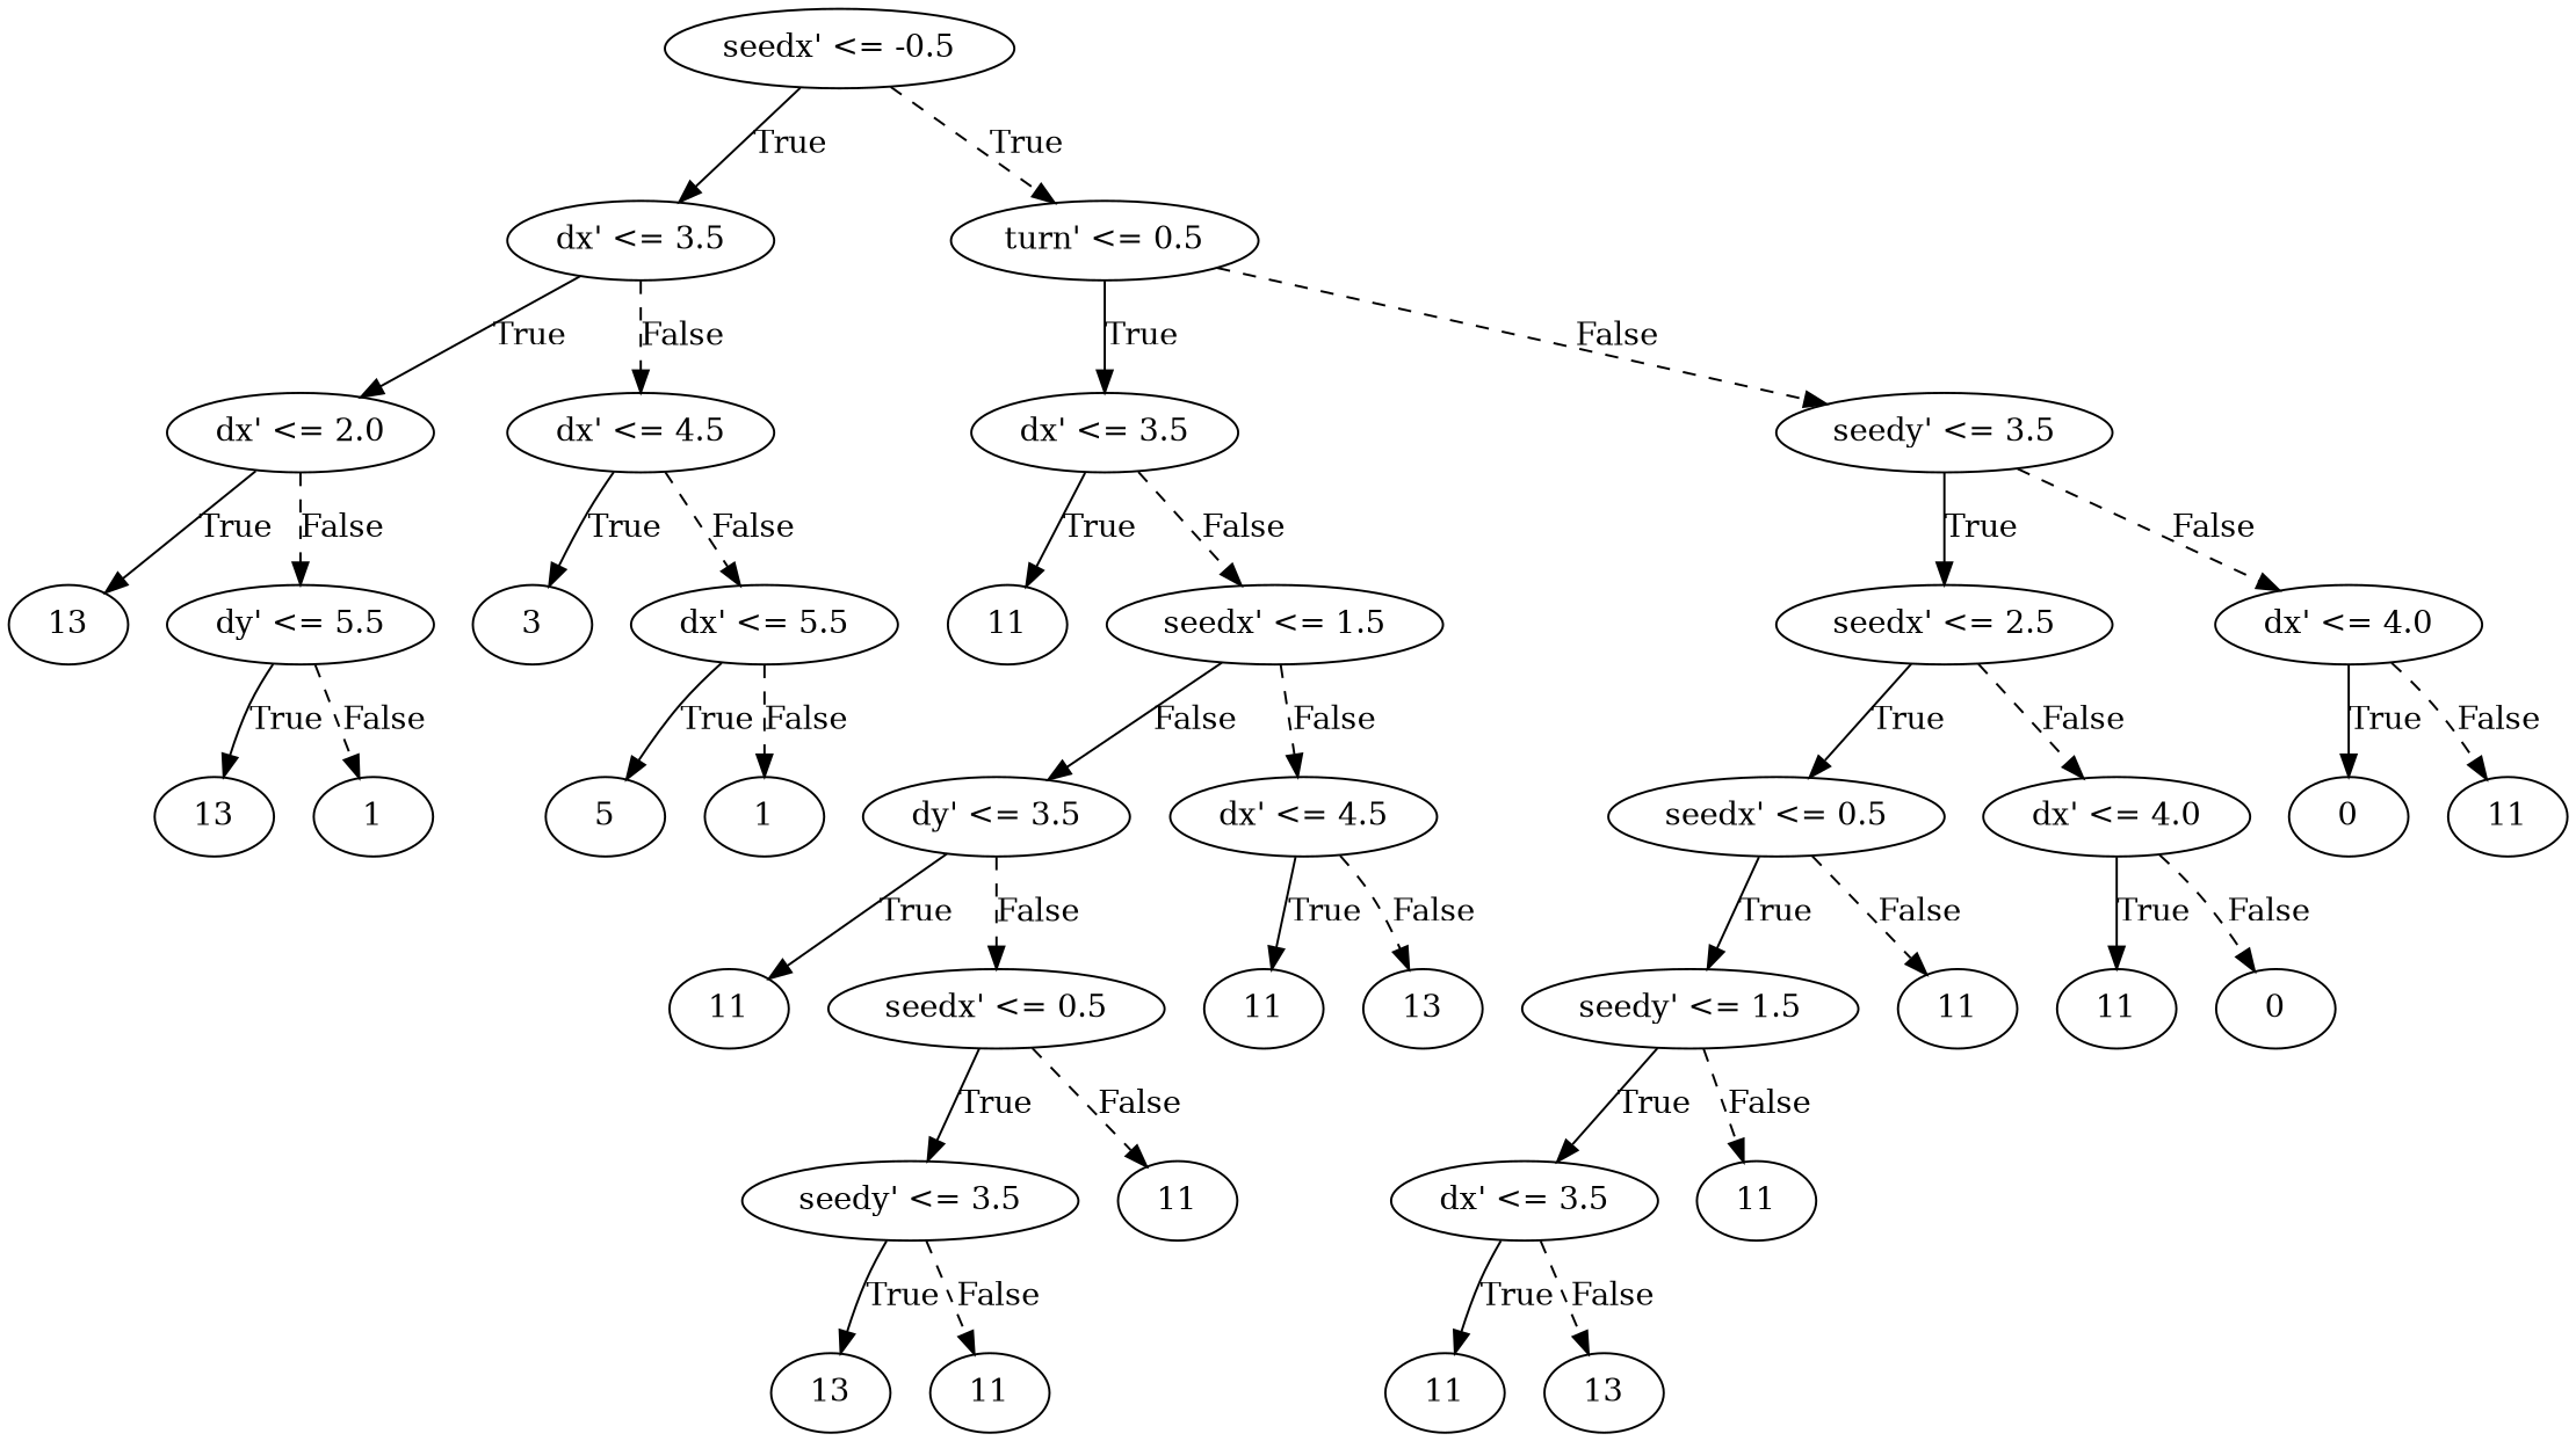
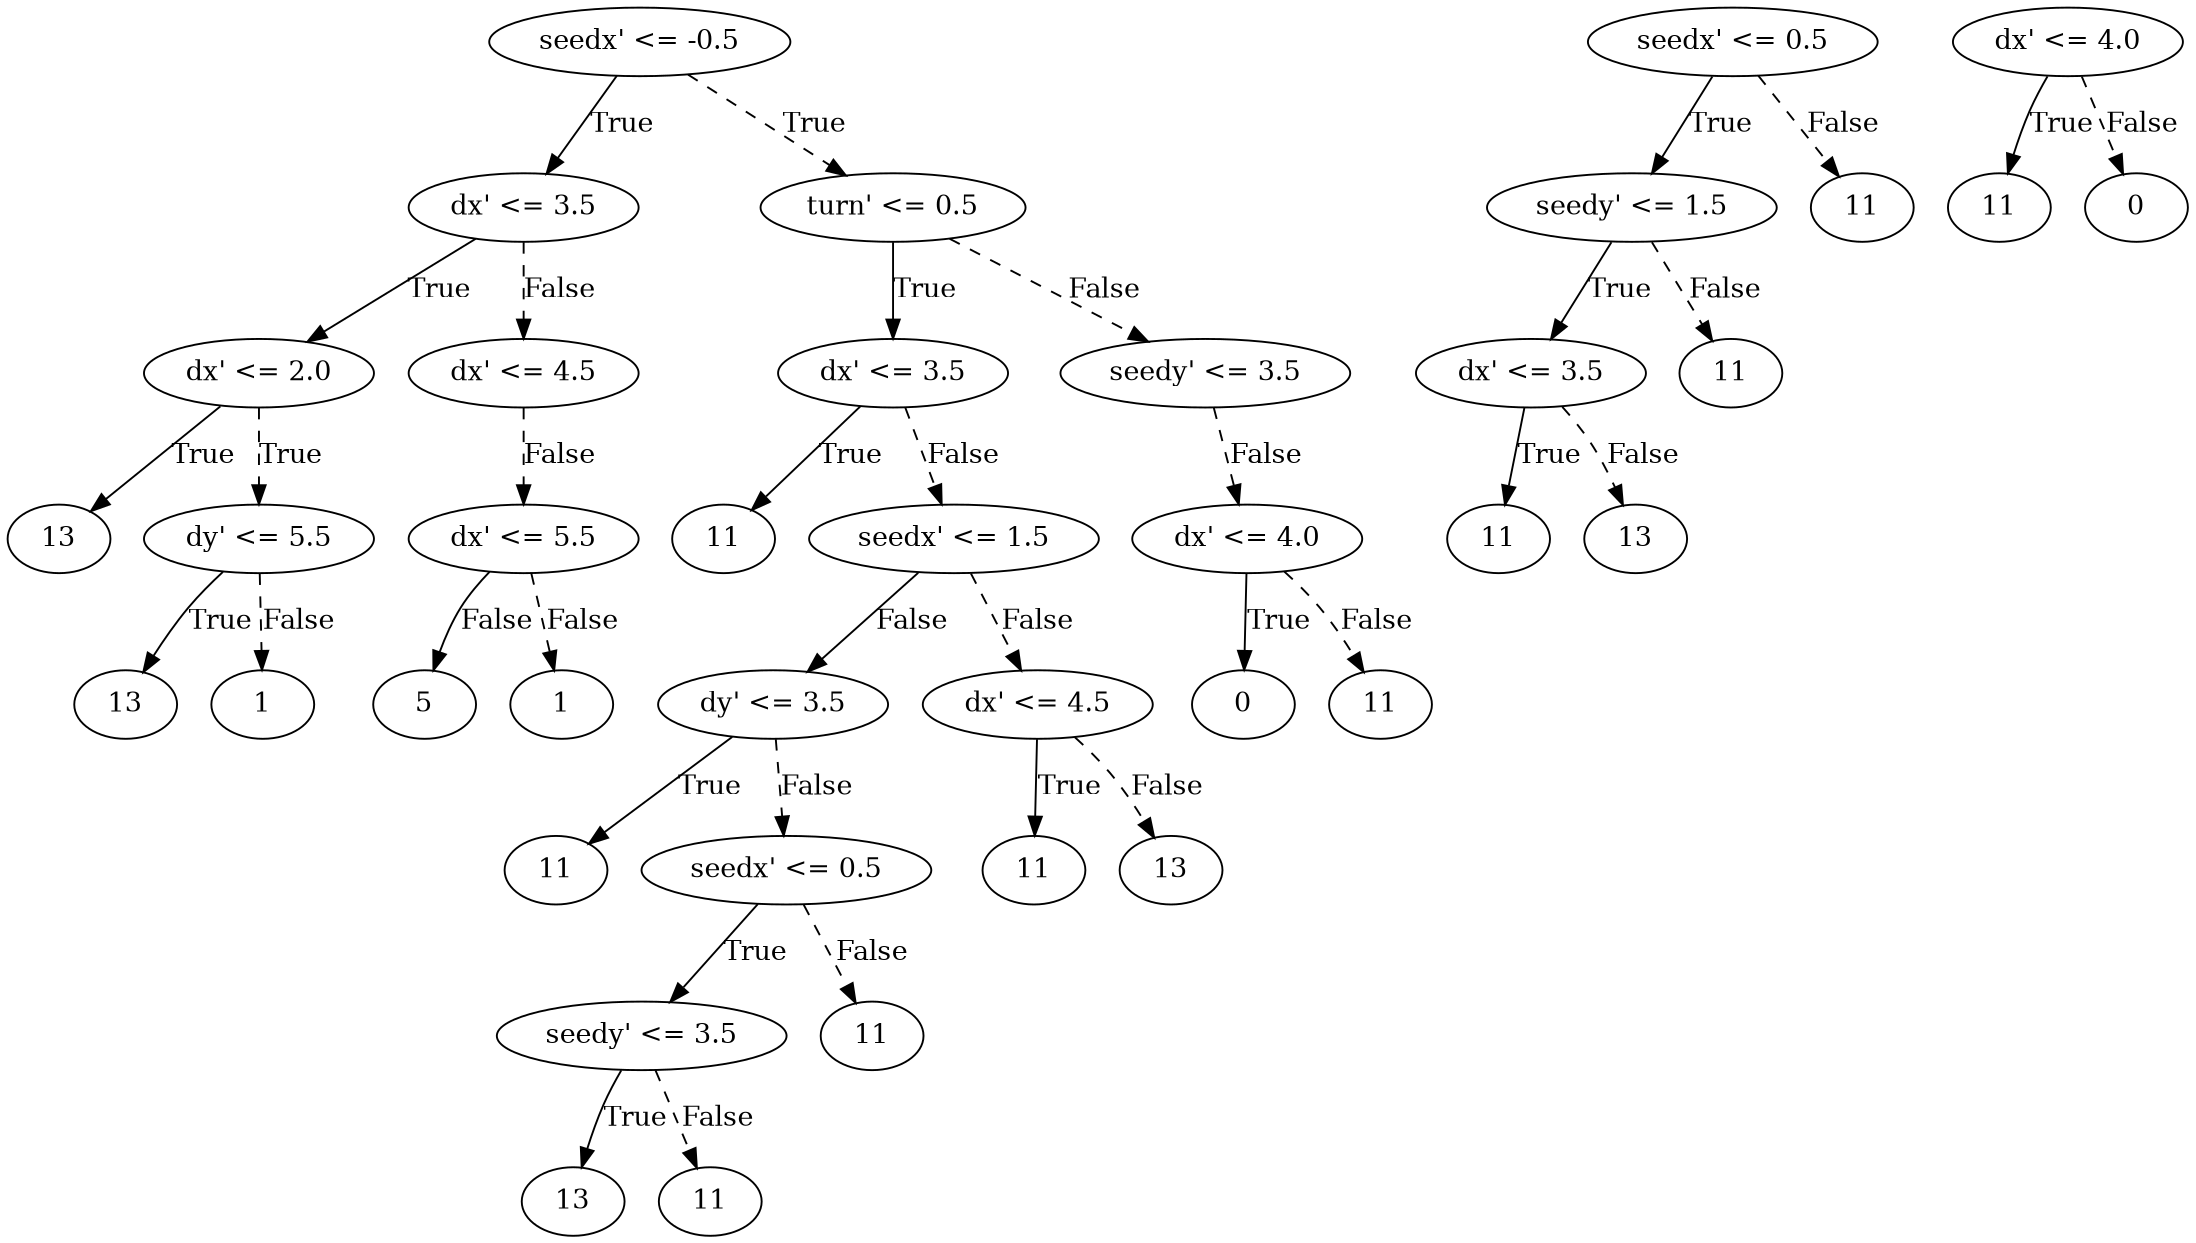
  digraph {
    n1 [label="seedx' <= -0.5"]
    n2 [label="dx' <= 3.5"]
    n3 [label="turn' <= 0.5"]
    n4 [label="dx' <= 2.0"]
    n5 [label="dx' <= 4.5"]
    n6 [label="dx' <= 3.5"]
    n7 [label="seedy' <= 3.5"]
    n8 [label=13]
    n9 [label="dy' <= 5.5"]
-   n10 [label=3]
    n11 [label="dx' <= 5.5"]
    n12 [label=13]
    n13 [label=1]
    n14 [label=5]
    n15 [label=1]
    n16 [label=11]
    n17 [label="seedx' <= 1.5"]
-   n18 [label="seedx' <= 2.5"]
    n19 [label="dx' <= 4.0"]
    n20 [label="dy' <= 3.5"]
    n21 [label="dx' <= 4.5"]
    n22 [label=11]
    n23 [label="seedx' <= 0.5"]
    n24 [label=11]
    n25 [label=13]
    n26 [label="seedy' <= 3.5"]
    n27 [label=11]
    n28 [label=13]
    n29 [label=11]
    n30 [label="seedx' <= 0.5"]
    n31 [label="dx' <= 4.0"]
    n32 [label=0]
    n33 [label=11]
    n34 [label="seedy' <= 1.5"]
    n35 [label=11]
    n36 [label=11]
    n37 [label=0]
    n38 [label="dx' <= 3.5"]
    n39 [label=11]
    n40 [label=11]
    n41 [label=13]
    n1 -> n2 [label=True]
    n1 -> n3 [label=True style=dashed]
    n2 -> n4 [label=True]
    n2 -> n5 [label=False style=dashed]
    n3 -> n6 [label=True]
    n3 -> n7 [label=False style=dashed]
    n4 -> n8 [label=True]
-   n4 -> n9 [label=False style=dashed]
-   n5 -> n10 [label=True]
+   n4 -> n9 [label=True style=dashed]
    n5 -> n11 [label=False style=dashed]
    n6 -> n16 [label=True]
    n6 -> n17 [label=False style=dashed]
-   n7 -> n18 [label=True]
    n7 -> n19 [label=False style=dashed]
    n9 -> n12 [label=True]
    n9 -> n13 [label=False style=dashed]
-   n11 -> n14 [label=True]
+   n11 -> n14 [label=False]
    n11 -> n15 [label=False style=dashed]
    n17 -> n20 [label=False]
    n17 -> n21 [label=False style=dashed]
-   n18 -> n30 [label=True]
-   n18 -> n31 [label=False style=dashed]
    n19 -> n32 [label=True]
    n19 -> n33 [label=False style=dashed]
    n20 -> n22 [label=True]
    n20 -> n23 [label=False style=dashed]
    n21 -> n24 [label=True]
    n21 -> n25 [label=False style=dashed]
    n23 -> n26 [label=True]
    n23 -> n27 [label=False style=dashed]
    n26 -> n28 [label=True]
    n26 -> n29 [label=False style=dashed]
    n30 -> n34 [label=True]
    n30 -> n35 [label=False style=dashed]
    n31 -> n36 [label=True]
    n31 -> n37 [label=False style=dashed]
    n34 -> n38 [label=True]
    n34 -> n39 [label=False style=dashed]
    n38 -> n40 [label=True]
    n38 -> n41 [label=False style=dashed]
  }
